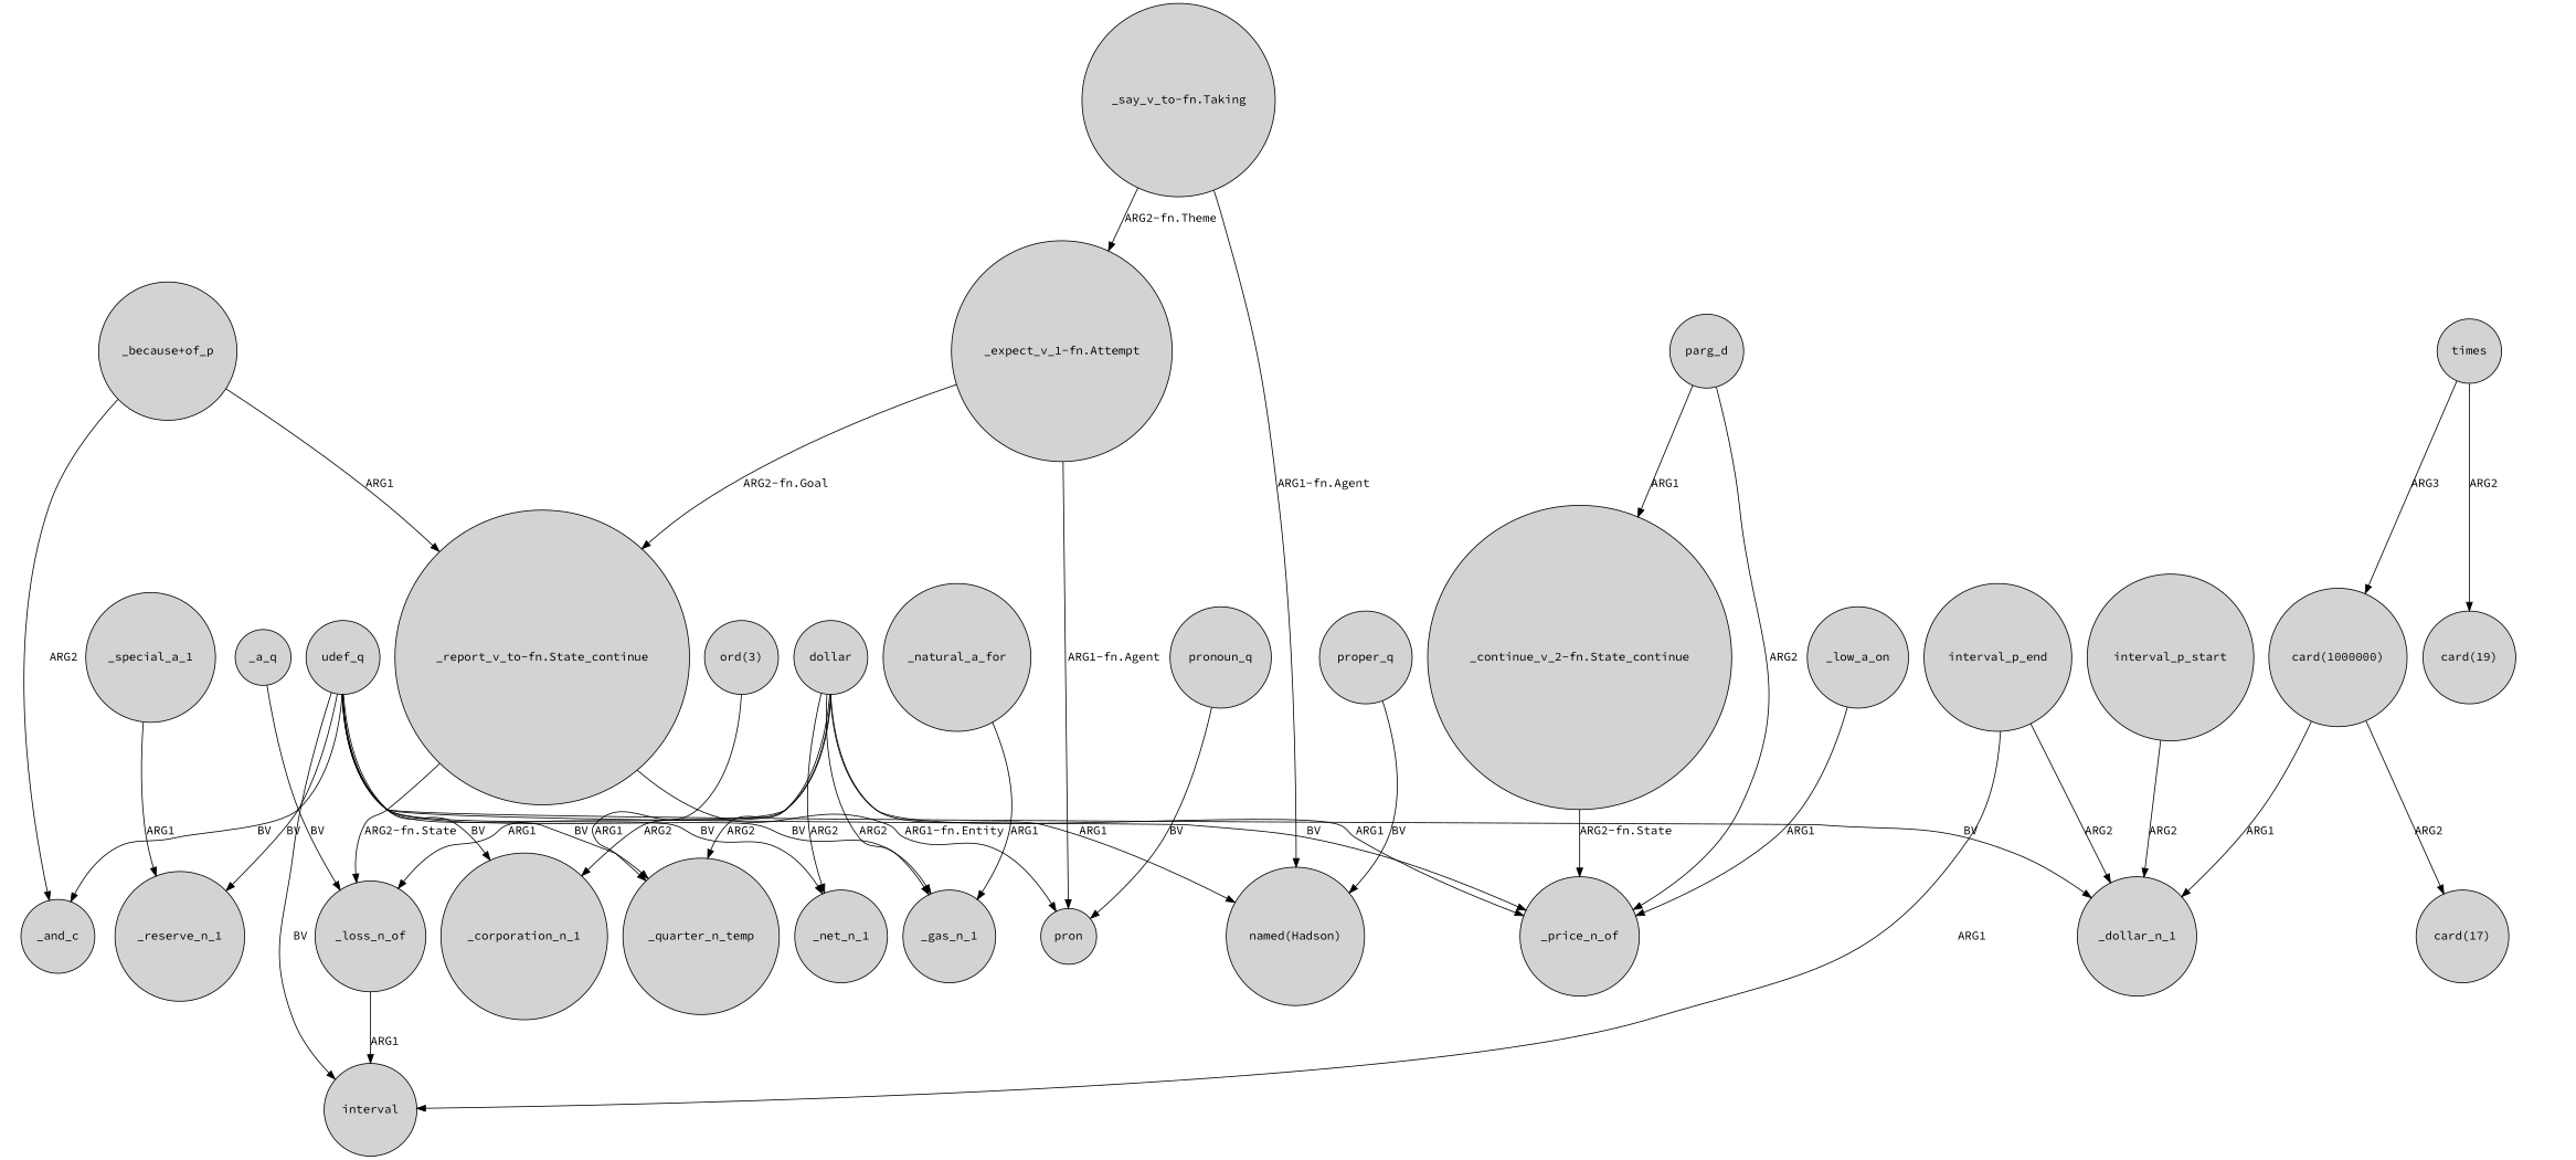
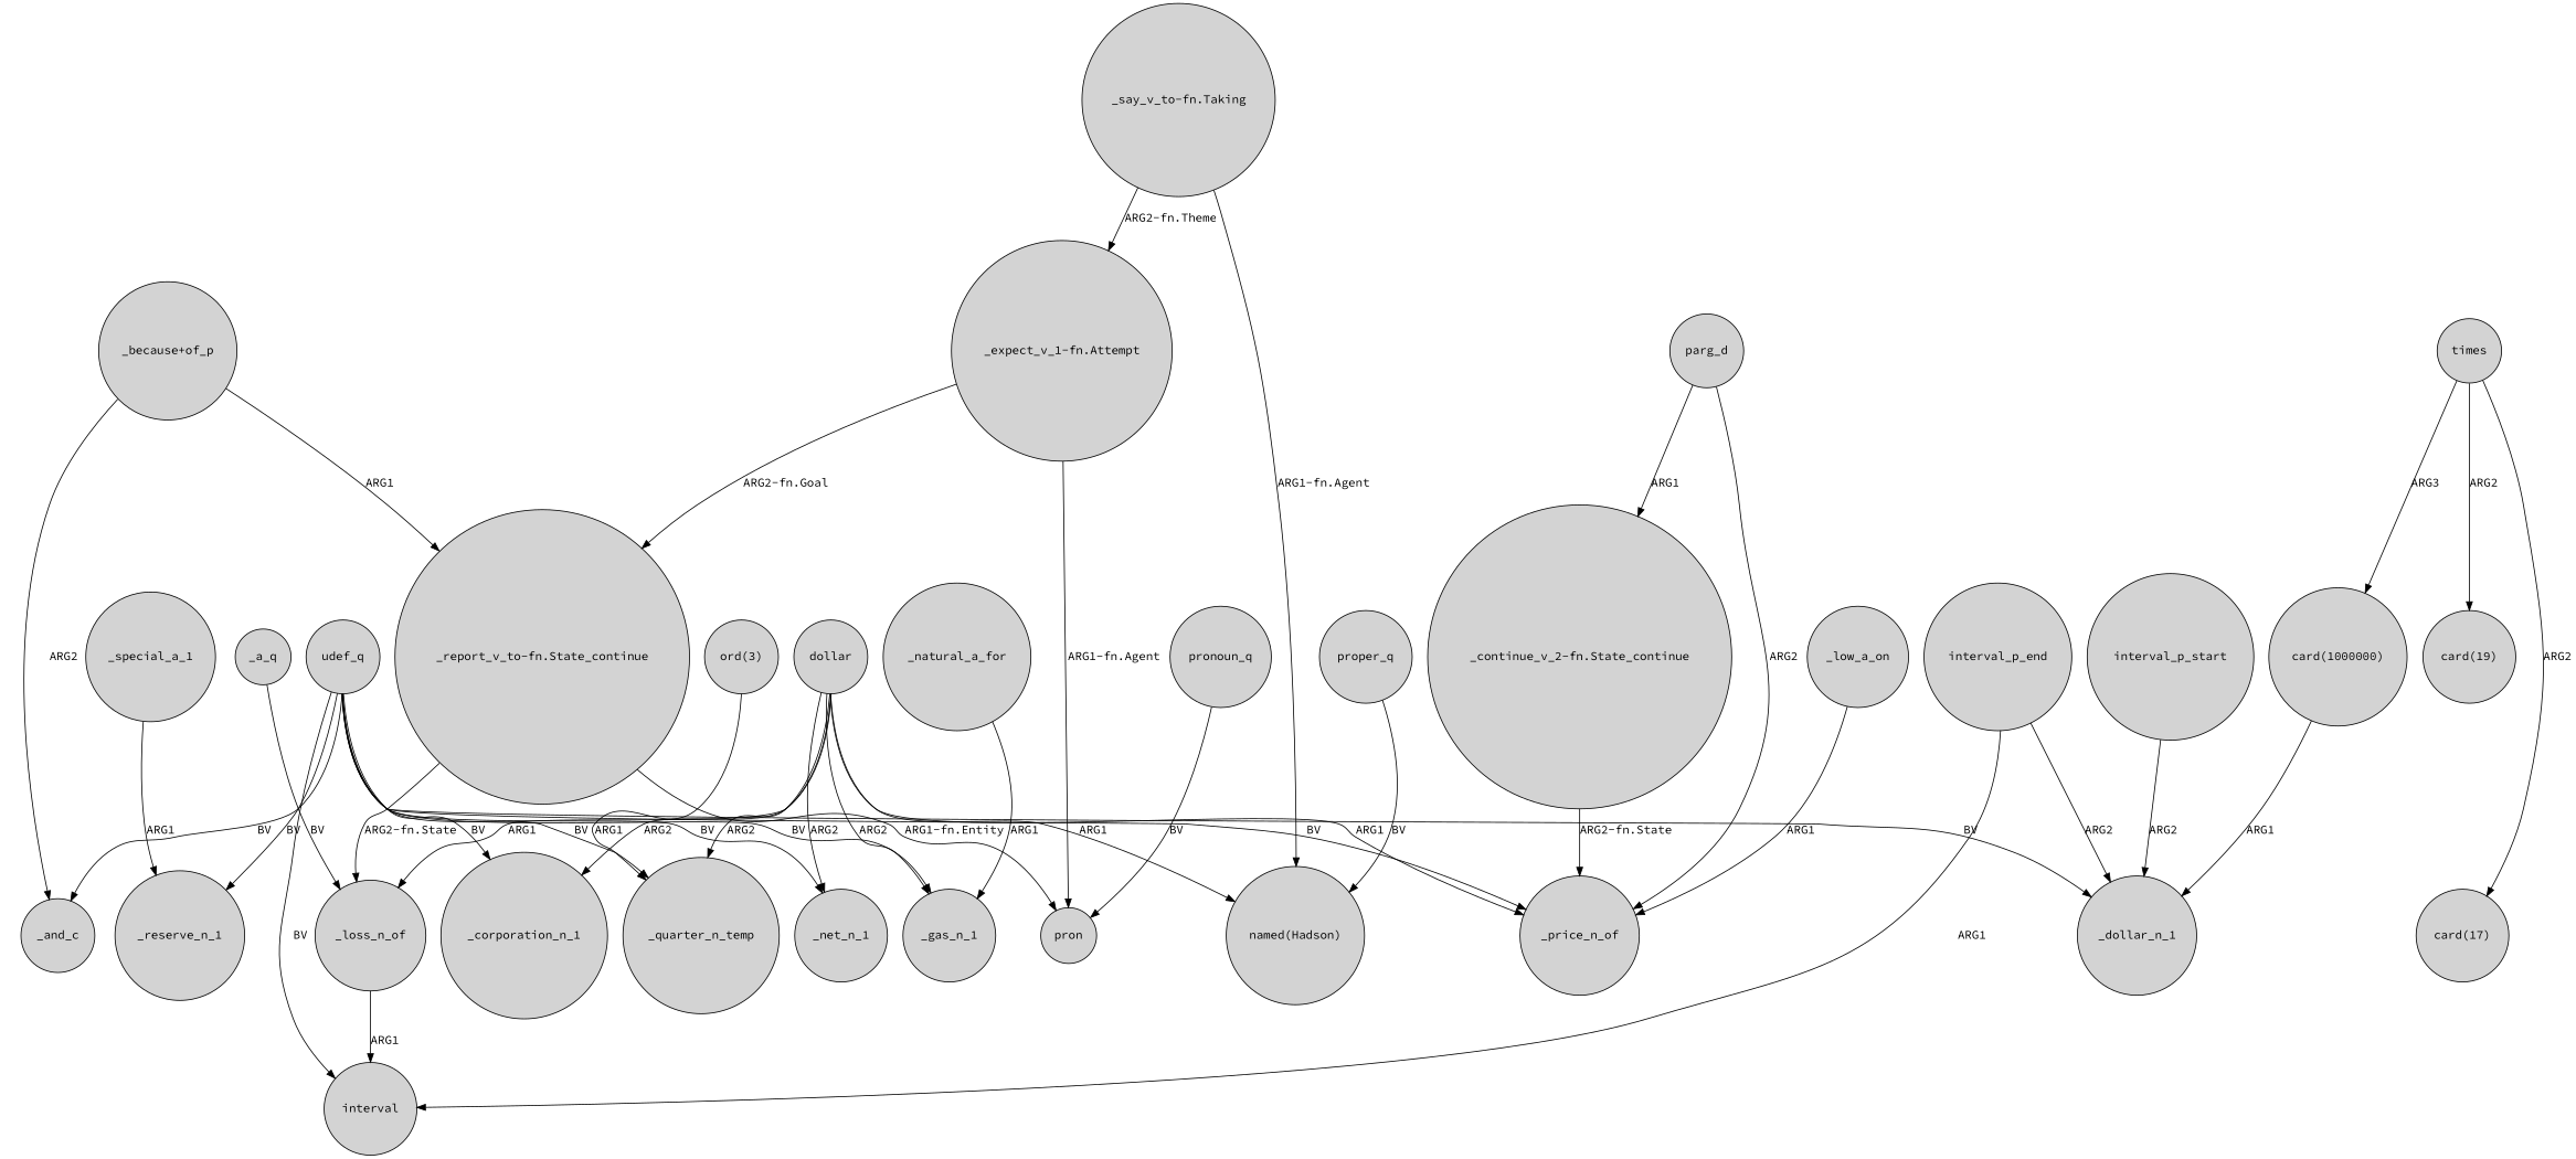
  digraph {
    fontname="Source Code Pro"
    node [fontname="Source Code Pro" shape=circle style=filled]
    edge [fontname="Source Code Pro"]
    _special_a_1
    _reserve_n_1
    _a_q
    _loss_n_of
    interval
    "_expect_v_1-fn.Attempt"
    pron
    "_report_v_to-fn.State_continue"
    udef_q
    _net_n_1
    _quarter_n_temp
    _price_n_of
    _gas_n_1
    _and_c
    _dollar_n_1
    _corporation_n_1
    n17 [label=dollar]
    "named(Hadson)"
    "ord(3)"
    parg_d
    "_continue_v_2-fn.State_continue"
    "_say_v_to-fn.Taking"
    times
    "card(1000000)"
    "card(17)"
    "card(19)"
    interval_p_start
    pronoun_q
    "_because+of_p"
    proper_q
    _low_a_on
    interval_p_end
    _natural_a_for
    _special_a_1 -> _reserve_n_1 [label=ARG1]
    _a_q -> _loss_n_of [label=BV]
    _loss_n_of -> interval [label=ARG1]
    "_expect_v_1-fn.Attempt" -> pron [label="ARG1-fn.Agent"]
    "_expect_v_1-fn.Attempt" -> "_report_v_to-fn.State_continue" [label="ARG2-fn.Goal"]
    "_report_v_to-fn.State_continue" -> _loss_n_of [label="ARG2-fn.State"]
    "_report_v_to-fn.State_continue" -> pron [label="ARG1-fn.Entity"]
    udef_q -> _reserve_n_1 [label=BV]
    udef_q -> interval [label=BV]
    udef_q -> _net_n_1 [label=BV]
    udef_q -> _quarter_n_temp [label=BV]
    udef_q -> _price_n_of [label=BV]
    udef_q -> _gas_n_1 [label=BV]
    udef_q -> _and_c [label=BV]
    udef_q -> _dollar_n_1 [label=BV]
    udef_q -> _corporation_n_1 [label=BV]
    n17 -> _loss_n_of [label=ARG1]
    n17 -> _net_n_1 [label=ARG2]
    n17 -> _quarter_n_temp [label=ARG2]
    n17 -> _price_n_of [label=ARG1]
    n17 -> _gas_n_1 [label=ARG2]
    n17 -> _corporation_n_1 [label=ARG2]
    n17 -> "named(Hadson)" [label=ARG1]
    "ord(3)" -> _quarter_n_temp [label=ARG1]
    parg_d -> _price_n_of [label=ARG2]
    parg_d -> "_continue_v_2-fn.State_continue" [label=ARG1]
    "_continue_v_2-fn.State_continue" -> _price_n_of [label="ARG2-fn.State"]
    "_say_v_to-fn.Taking" -> "_expect_v_1-fn.Attempt" [label="ARG2-fn.Theme"]
    "_say_v_to-fn.Taking" -> "named(Hadson)" [label="ARG1-fn.Agent"]
    times -> "card(1000000)" [label=ARG3]
-   "card(1000000)" -> "card(17)" [label=ARG2]
+   times -> "card(17)" [label=ARG2]
    times -> "card(19)" [label=ARG2]
    "card(1000000)" -> _dollar_n_1 [label=ARG1]
    interval_p_start -> _dollar_n_1 [label=ARG2]
    pronoun_q -> pron [label=BV]
    "_because+of_p" -> "_report_v_to-fn.State_continue" [label=ARG1]
    "_because+of_p" -> _and_c [label=ARG2]
    proper_q -> "named(Hadson)" [label=BV]
    _low_a_on -> _price_n_of [label=ARG1]
    interval_p_end -> interval [label=ARG1]
    interval_p_end -> _dollar_n_1 [label=ARG2]
    _natural_a_for -> _gas_n_1 [label=ARG1]
  }
